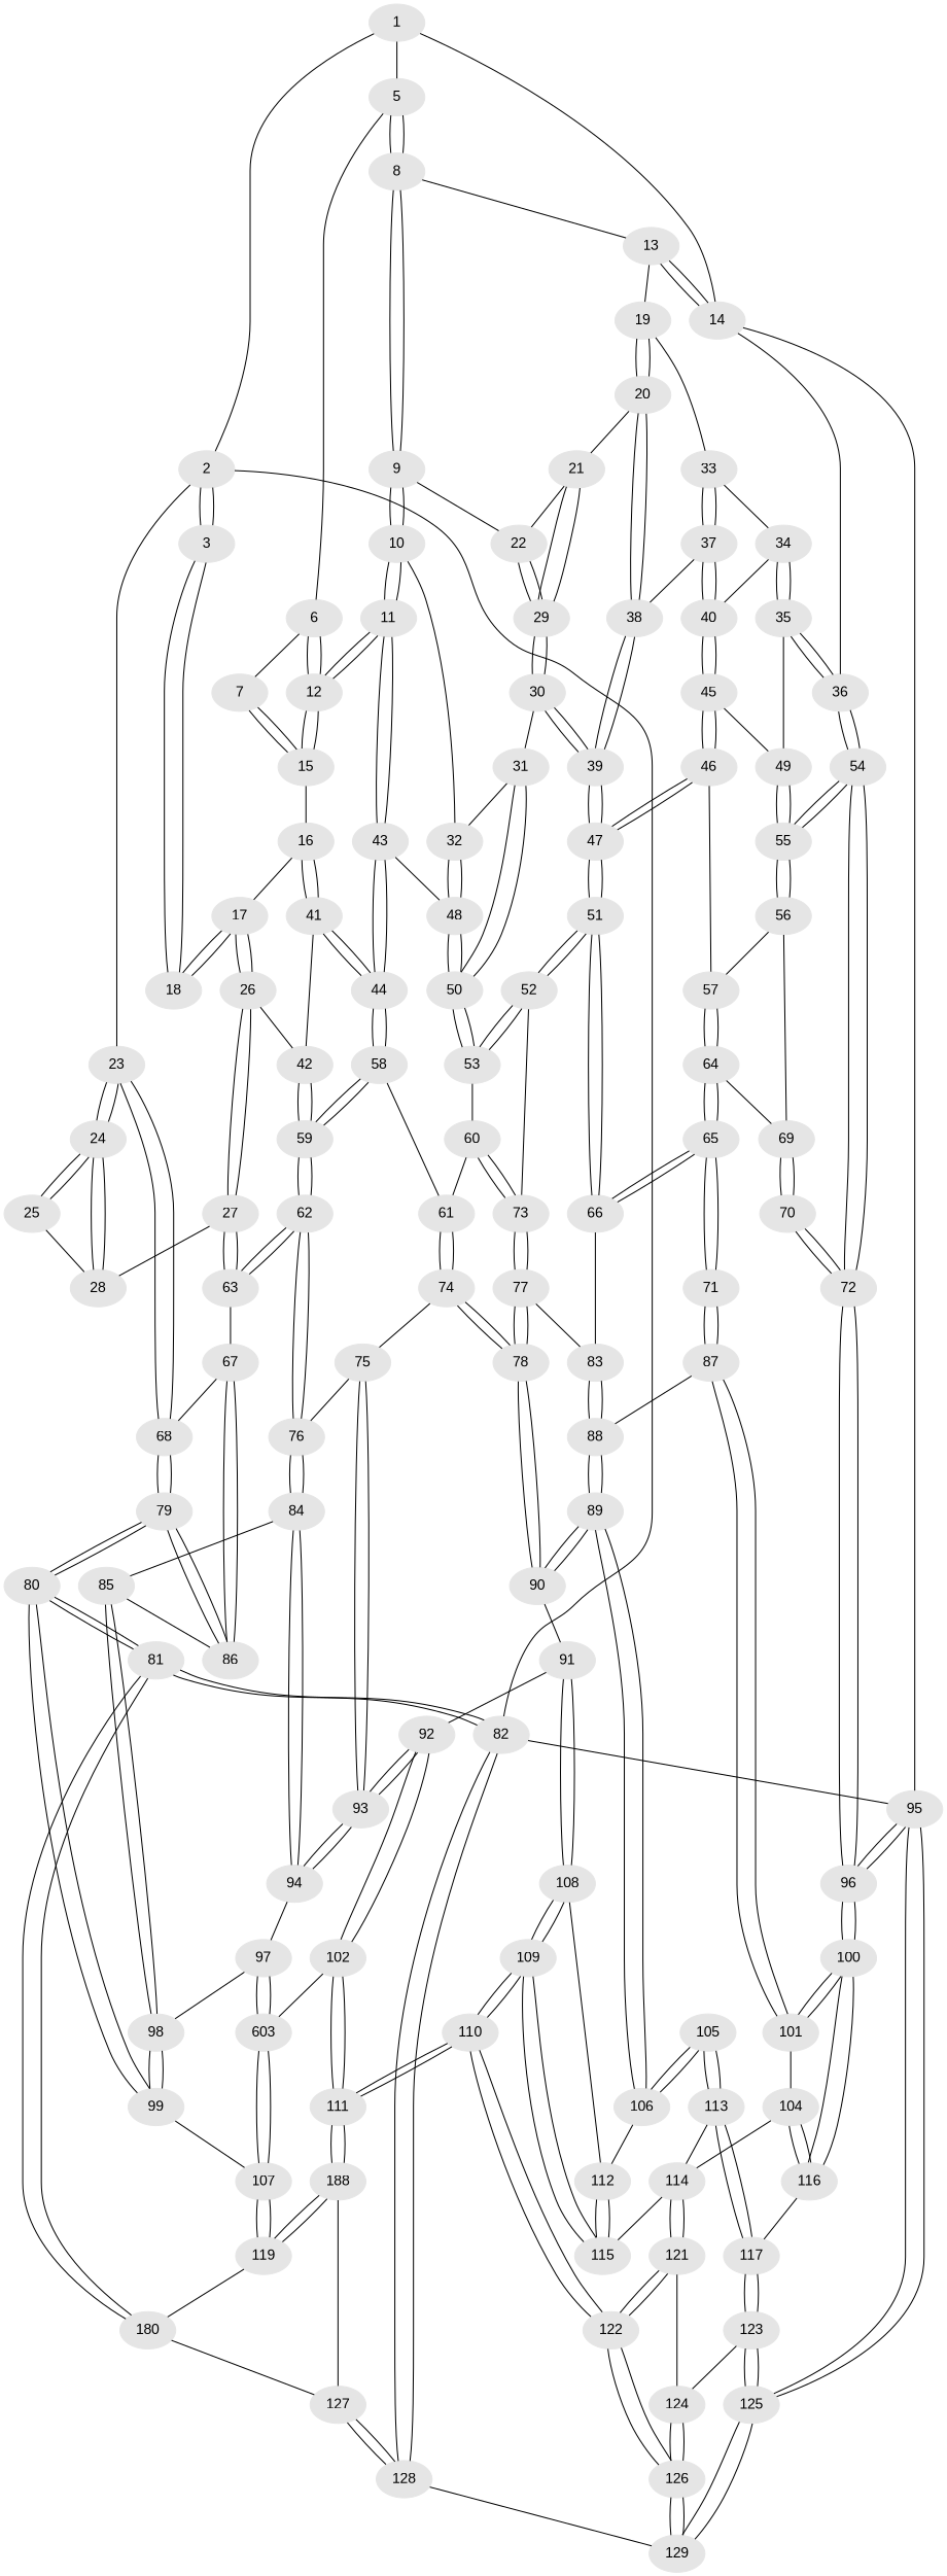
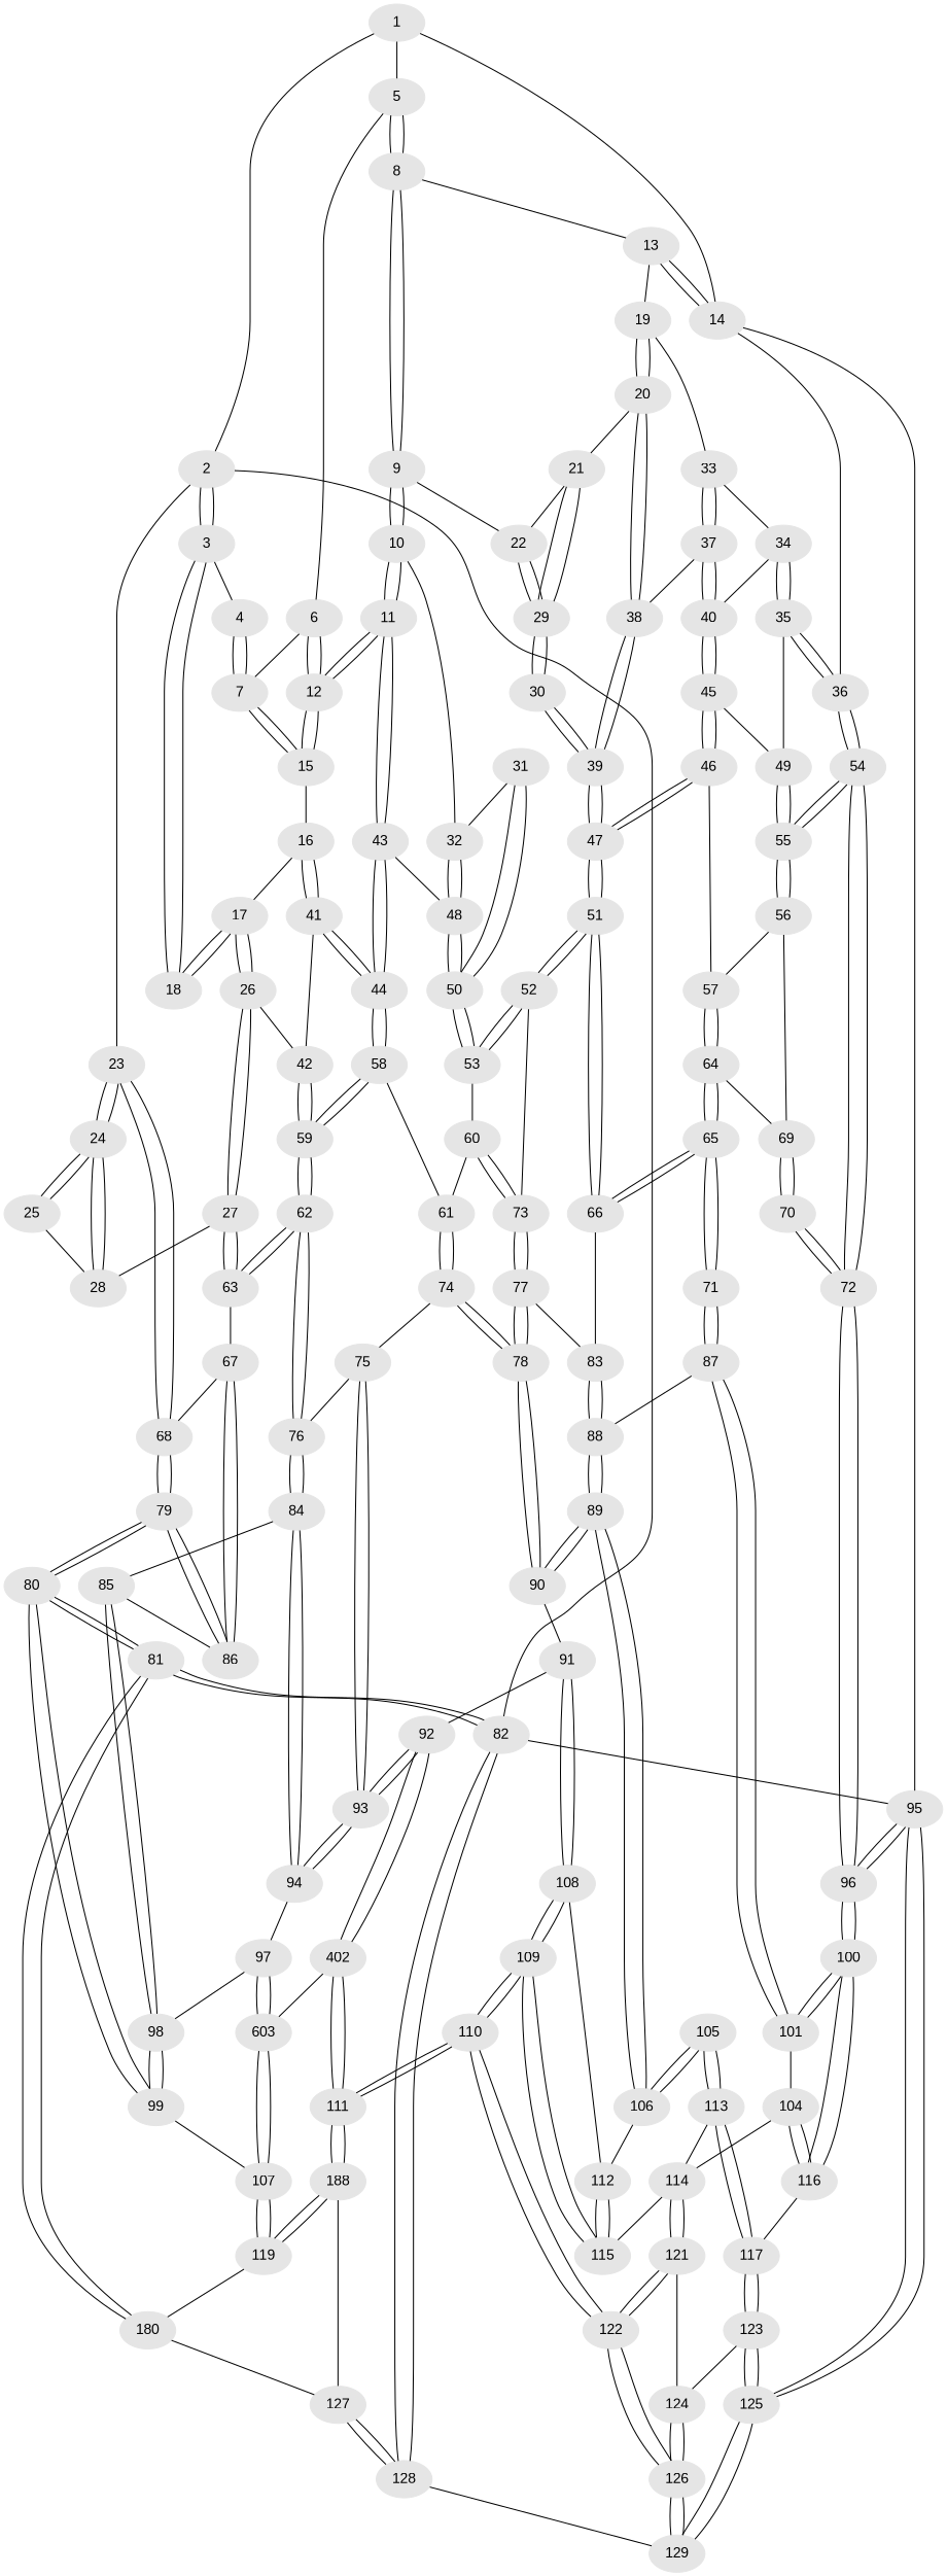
  graph {
    fontname="Liberation Sans"
    node [color=gray90 fontname="Liberation Sans" style=filled]
    edge [fontname="Liberation Sans"]
    1
    2
    5
    14
    3
    23
    82
    6
    8
    36
    95
+   4
    18
    24
    68
    128
    7
    15
    12
    9
    13
    16
    10
    22
    19
    11
    32
    29
    43
    48
    44
    20
    33
    54
    96
    125
    17
    41
    26
    42
    27
    21
    38
    34
    37
    39
    30
    25
    28
    79
    63
    59
    67
    31
    50
    47
    53
    35
    40
    49
    45
    55
    72
    51
    46
    58
    62
    61
    57
    64
    52
    66
    56
    60
    73
    83
    77
    69
    70
    65
    74
    76
    75
    78
    84
    86
    71
    87
    88
    80
    101
    100
    93
    90
    94
    85
    91
    81
    99
    n100 [label=180]
    107
    127
    129
    89
    98
    97
    104
    106
    112
    92
    108
-   102
+   102 [label=402]
    109
    n114 [label=603]
    111
    116
    119
    117
    114
    n120 [label=188]
    105
    113
    115
    110
    122
    126
    121
    123
    124
    1 -- 2
    1 -- 5
    1 -- 14
    2 -- 3
    2 -- 3
    2 -- 23
    2 -- 82
    5 -- 6
    5 -- 8
    5 -- 8
    14 -- 36
    14 -- 95
+   3 -- 4
    3 -- 18
    3 -- 18
    23 -- 24
    23 -- 24
    23 -- 68
    23 -- 68
    82 -- 95
    82 -- 128
    82 -- 128
    6 -- 7
    6 -- 12
    6 -- 12
    8 -- 9
    8 -- 9
    8 -- 13
    36 -- 54
    36 -- 54
    95 -- 96
    95 -- 96
    95 -- 125
    95 -- 125
+   4 -- 7
+   4 -- 7
    24 -- 25
    24 -- 25
    24 -- 28
    24 -- 28
    68 -- 79
    68 -- 79
    128 -- 129
    7 -- 15
    7 -- 15
    15 -- 16
    12 -- 15
    12 -- 15
    9 -- 10
    9 -- 10
    9 -- 22
    13 -- 14
    13 -- 14
    13 -- 19
    16 -- 17
    16 -- 41
    16 -- 41
    10 -- 11
    10 -- 11
    10 -- 32
    22 -- 29
    22 -- 29
    19 -- 20
    19 -- 20
    19 -- 33
    11 -- 12
    11 -- 12
    11 -- 43
    11 -- 43
    32 -- 48
    32 -- 48
    29 -- 30
    29 -- 30
    43 -- 48
    43 -- 44
    43 -- 44
    48 -- 50
    48 -- 50
    44 -- 58
    44 -- 58
    20 -- 21
    20 -- 38
    20 -- 38
    33 -- 34
    33 -- 37
    33 -- 37
    54 -- 55
    54 -- 55
    54 -- 72
    54 -- 72
    96 -- 100
    96 -- 100
    125 -- 129
    125 -- 129
    17 -- 18
    17 -- 18
    17 -- 26
    17 -- 26
    41 -- 44
    41 -- 44
    41 -- 42
    26 -- 42
    26 -- 27
    26 -- 27
    42 -- 59
    42 -- 59
    27 -- 28
    27 -- 63
    27 -- 63
    21 -- 22
    21 -- 29
    21 -- 29
    38 -- 39
    38 -- 39
    34 -- 35
    34 -- 35
    34 -- 40
    37 -- 38
    37 -- 40
    37 -- 40
    39 -- 47
    39 -- 47
    30 -- 39
    30 -- 39
-   30 -- 31
    25 -- 28
    79 -- 86
    79 -- 86
    79 -- 80
    79 -- 80
    63 -- 67
    59 -- 62
    59 -- 62
    67 -- 68
    67 -- 86
    67 -- 86
    31 -- 32
    31 -- 50
    31 -- 50
    50 -- 53
    50 -- 53
    47 -- 51
    47 -- 51
    53 -- 60
    35 -- 36
    35 -- 36
    35 -- 49
    40 -- 45
    40 -- 45
    49 -- 55
    49 -- 55
    45 -- 49
    45 -- 46
    45 -- 46
    55 -- 56
    55 -- 56
    72 -- 96
    72 -- 96
    51 -- 52
    51 -- 52
    51 -- 66
    51 -- 66
    46 -- 47
    46 -- 47
    46 -- 57
    58 -- 59
    58 -- 59
    58 -- 61
    62 -- 63
    62 -- 63
    62 -- 76
    62 -- 76
    61 -- 74
    61 -- 74
    57 -- 64
    57 -- 64
    64 -- 69
    64 -- 65
    64 -- 65
    52 -- 53
    52 -- 53
    52 -- 73
    66 -- 83
    56 -- 57
    56 -- 69
    60 -- 61
    60 -- 73
    60 -- 73
    73 -- 77
    73 -- 77
    83 -- 88
    83 -- 88
    77 -- 83
    77 -- 78
    77 -- 78
    69 -- 70
    69 -- 70
    70 -- 72
    70 -- 72
    65 -- 66
    65 -- 66
    65 -- 71
    65 -- 71
    74 -- 75
    74 -- 78
    74 -- 78
    76 -- 84
    76 -- 84
    75 -- 76
    75 -- 93
    75 -- 93
    78 -- 90
    78 -- 90
    84 -- 94
    84 -- 94
    84 -- 85
    71 -- 87
    71 -- 87
    87 -- 88
    87 -- 101
    87 -- 101
    88 -- 89
    88 -- 89
    80 -- 81
    80 -- 81
    80 -- 99
    80 -- 99
    101 -- 104
    100 -- 101
    100 -- 101
    100 -- 116
    100 -- 116
    93 -- 94
    93 -- 94
    90 -- 91
    94 -- 97
    85 -- 86
    85 -- 98
    85 -- 98
    91 -- 92
    91 -- 108
    91 -- 108
    81 -- 82
    81 -- 82
    81 -- n100
    81 -- n100
    99 -- 107
    n100 -- 127
    107 -- 119
    107 -- 119
    127 -- 128
    127 -- 128
    89 -- 90
    89 -- 90
    89 -- 106
    89 -- 106
    98 -- 99
    98 -- 99
    97 -- 98
    97 -- n114
    97 -- n114
    104 -- 116
    104 -- 116
    104 -- 114
    106 -- 112
    112 -- 115
    112 -- 115
    92 -- 93
    92 -- 93
    92 -- 102
    92 -- 102
    108 -- 112
    108 -- 109
    108 -- 109
    102 -- n114
    102 -- 111
    102 -- 111
    109 -- 115
    109 -- 115
    109 -- 110
    109 -- 110
    n114 -- 107
    n114 -- 107
    111 -- n120
    111 -- n120
    116 -- 117
    119 -- n100
    117 -- 123
    117 -- 123
    114 -- 115
    114 -- 121
    114 -- 121
    n120 -- 127
    n120 -- 119
    n120 -- 119
    105 -- 106
    105 -- 106
    105 -- 113
    105 -- 113
    113 -- 117
    113 -- 117
    113 -- 114
    110 -- 111
    110 -- 111
    110 -- 122
    110 -- 122
    122 -- 126
    122 -- 126
    126 -- 129
    126 -- 129
    121 -- 122
    121 -- 122
    121 -- 124
    123 -- 125
    123 -- 125
    123 -- 124
    124 -- 126
    124 -- 126
  }
